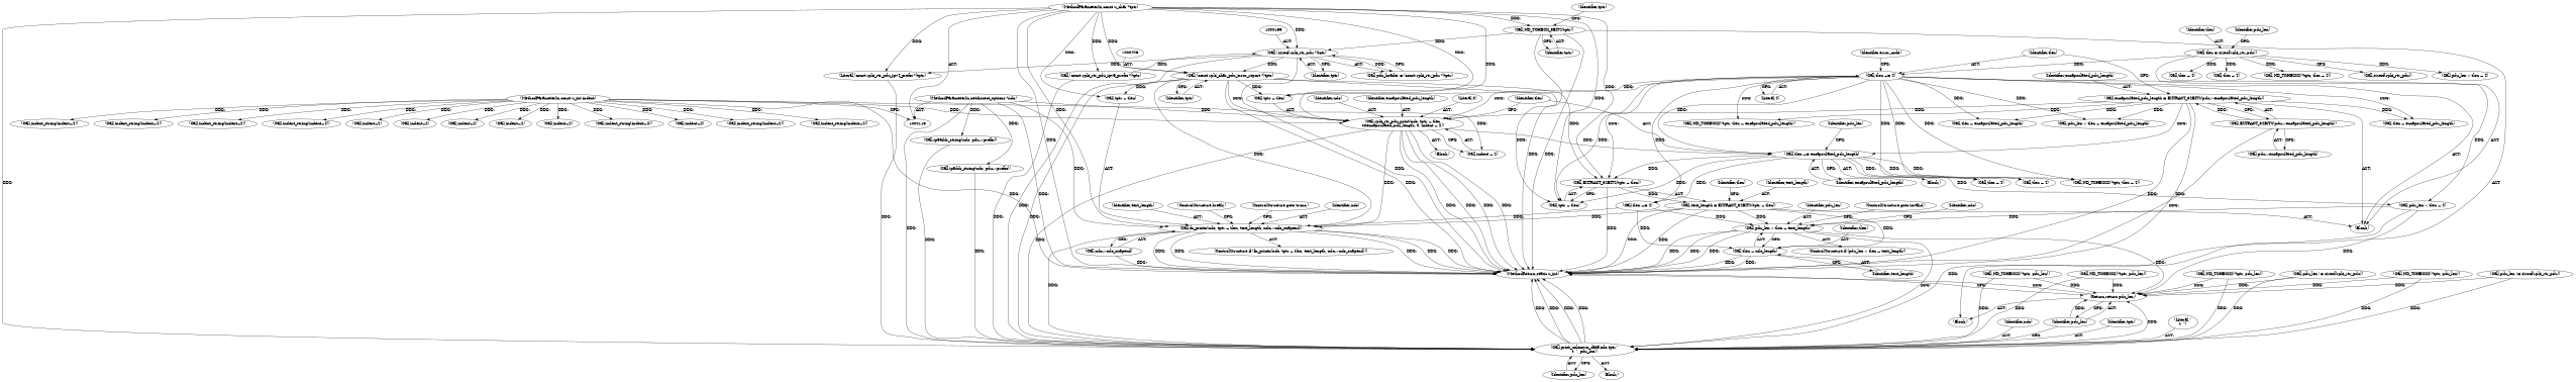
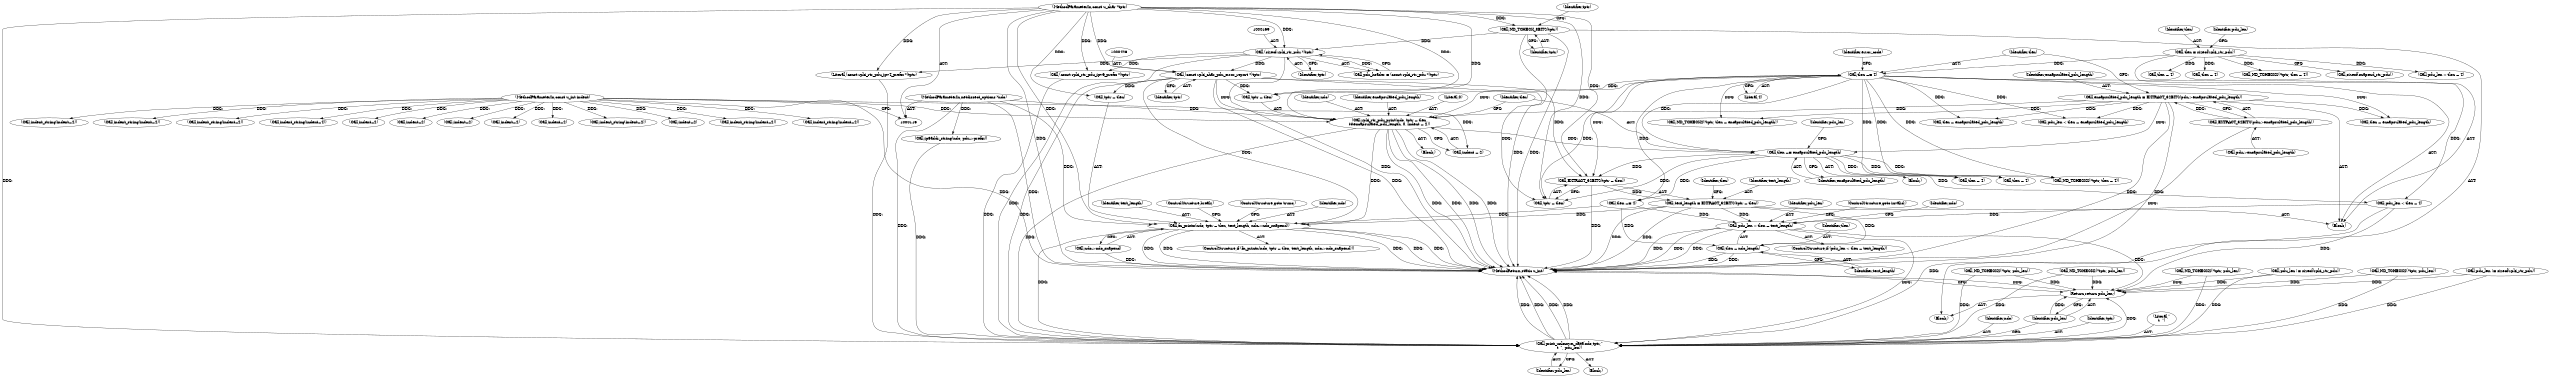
  digraph {
    n1 [label="(Call,text_length = EXTRACT_32BITS(tptr + tlen))"]
    n2 [label="(Call,pdu_len < tlen + text_length)"]
    n3 [label="(Call,tlen + ndo_length)"]
    n4 [label="(Call,fn_printn(ndo, tptr + tlen, text_length, ndo->ndo_snapend))"]
    n5 [label="(MethodReturn,static u_int)"]
    n6 [label="(Block,)"]
    n7 [label="(Call,EXTRACT_32BITS(tptr + tlen))"]
    n8 [label="(Call,tptr + tlen)"]
    n9 [label="(Call,print_unknown_data(ndo,tptr,\"\n\t  \", pdu_len))"]
    n10 [label="(Return,return pdu_len;)"]
    n11 [label="(ControlStructure,if (pdu_len < tlen + text_length))"]
    n12 [label="(Identifier,text_length)"]
    n13 [label="(Call,ndo->ndo_snapend)"]
    n14 [label="(ControlStructure,if (fn_printn(ndo, tptr + tlen, text_length, ndo->ndo_snapend)))"]
    n15 [label="(Call,(const rpki_char_pdu_error_report *)tptr)"]
    n16 [label="(Call,rpki_rtr_pdu_print(ndo, tptr + tlen,\n\t\t\tencapsulated_pdu_length, 0, indent + 2))"]
    n17 [label="(Call,tptr + tlen)"]
    n18 [label="(Call,tptr + tlen)"]
    n19 [label="(Identifier,tptr)"]
    n20 [label="(Call,tlen += encapsulated_pdu_length)"]
    n21 [label="(Block,)"]
    n22 [label="(Call,indent + 2)"]
    n23 [label="(Identifier,pdu_len)"]
    n24 [label="(Block,)"]
    n25 [label="(Call,(sizeof rpki_rtr_pdu *)tptr)"]
    n26 [label="(Call,(const rpki_rtr_pdu_ipv6_prefix *)tptr)"]
    n27 [label="(Identifier,tptr)"]
    n28 [label="(Call,pdu_header = (const rpki_rtr_pdu *)tptr)"]
    n29 [label="(Literal,(const rpki_rtr_pdu_ipv4_prefix *)tptr)"]
    n30 [label="(Call,ND_TCHECK_8BITS(tptr))"]
    n31 [label="(Identifier,tptr)"]
    n32 [label="(Block,)"]
    n33 [label="(MethodParameterIn,const u_char *tptr)"]
    1000116
    n35 [label="(Block,)"]
    n36 [label="(Call,tlen + 4)"]
    n37 [label="(Call,pdu_len < tlen + 4)"]
    n38 [label="(Identifier,encapsulated_pdu_length)"]
    n39 [label="(Call,tlen + 4)"]
    n40 [label="(Call,tlen += 4)"]
    n41 [label="(Call,ND_TCHECK2(*tptr, tlen + 4))"]
    n42 [label="(MethodParameterIn,netdissect_options *ndo)"]
    n43 [label="(Call,ip6addr_string(ndo, pdu->prefix))"]
-   n44 [label="(Call,ipaddr_string(ndo, pdu->prefix))"]
    n45 [label="(Call,encapsulated_pdu_length = EXTRACT_32BITS(pdu->encapsulated_pdu_length))"]
    n46 [label="(Call,EXTRACT_32BITS(pdu->encapsulated_pdu_length))"]
    n47 [label="(Call,tlen + encapsulated_pdu_length)"]
    n48 [label="(Call,ND_TCHECK2(*tptr, tlen + encapsulated_pdu_length))"]
    n49 [label="(Call,tlen + encapsulated_pdu_length)"]
    n50 [label="(Call,pdu_len < tlen + encapsulated_pdu_length)"]
    n51 [label="(Call,pdu->encapsulated_pdu_length)"]
    n52 [label="(Call,tlen += 4)"]
    n53 [label="(Literal,4)"]
    n54 [label="(Call,tlen = sizeof(rpki_rtr_pdu))"]
    n55 [label="(Call,tlen + 4)"]
    n56 [label="(Call,tlen + 4)"]
    n57 [label="(Call,ND_TCHECK2(*tptr, tlen + 4))"]
-   n58 [label="(Call,sizeof(rpki_rtr_pdu))"]
+   n58 [label="(Call,sizeof(snapend_rtr_pdu))"]
    n59 [label="(Call,pdu_len < tlen + 4)"]
    n60 [label="(MethodParameterIn,const u_int indent)"]
    n61 [label="(Call,indent+2)"]
    n62 [label="(Call,indent+2)"]
    n63 [label="(Call,indent+2)"]
    n64 [label="(Call,indent_string(indent+2))"]
    n65 [label="(Call,indent+2)"]
    n66 [label="(Call,indent_string(indent+2))"]
    n67 [label="(Call,indent_string(indent+2))"]
    n68 [label="(Call,indent_string(indent+2))"]
    n69 [label="(Call,indent_string(indent+2))"]
    n70 [label="(Call,indent_string(indent+2))"]
    n71 [label="(Call,indent_string(indent+4))"]
    n72 [label="(Call,indent+2)"]
    n73 [label="(Call,indent+2)"]
    n74 [label="(Identifier,pdu_len)"]
    n75 [label="(Identifier,encapsulated_pdu_length)"]
    n76 [label="(Identifier,text_length)"]
    n77 [label="(Identifier,ndo)"]
    n78 [label="(Identifier,ndo)"]
    n79 [label="(Identifier,ndo)"]
    n80 [label="(Call,ND_TCHECK2(*tptr, pdu_len))"]
    n81 [label="(Identifier,pdu_len)"]
    n82 [label="(Identifier,tlen)"]
    n83 [label="(Identifier,tlen)"]
    n84 [label="(Identifier,encapsulated_pdu_length)"]
    n85 [label="(Identifier,text_length)"]
    n86 [label="(ControlStructure,break;)"]
    n87 [label="(ControlStructure,goto trunc;)"]
    n88 [label="(Identifier,tptr)"]
    n89 [label="(Literal,0)"]
    n90 [label="(Identifier,ndo)"]
    n91 [label="(Call,ND_TCHECK2(*tptr, pdu_len))"]
    n92 [label="(Identifier,pdu_len)"]
    n93 [label="(Identifier,tlen)"]
    n94 [label="(Literal,\"\n\t  \")"]
    n95 [label="(Identifier,error_code)"]
    n96 [label="(Call,ND_TCHECK2(*tptr, pdu_len))"]
    n97 [label="(Call,pdu_len != sizeof(rpki_rtr_pdu))"]
    n98 [label="(Identifier,tlen)"]
    n99 [label="(Identifier,tlen)"]
    n100 [label="(ControlStructure,goto invalid;)"]
    n101 [label="(Call,ND_TCHECK2(*tptr, pdu_len))"]
    n102 [label="(Call,pdu_len != sizeof(rpki_rtr_pdu))"]
    n103 [label="(Identifier,tptr)"]
    n104 [label="(Identifier,pdu_len)"]
    1000426
    1000169
    n1 -> n2 [label="DDG: "]
    n1 -> n3 [label="DDG: "]
    n1 -> n4 [label="DDG: "]
    n1 -> n5 [label="DDG: "]
    n1 -> n5 [label="DDG: "]
    n1 -> n6 [label="AST: "]
-   n2 -> n3 [label="CFG: "]
    n2 -> n5 [label="DDG: "]
    n2 -> n5 [label="DDG: "]
    n2 -> n5 [label="DDG: "]
    n2 -> n9 [label="DDG: "]
    n2 -> n10 [label="DDG: "]
    n2 -> n11 [label="AST: "]
    n3 -> n2 [label="AST: "]
    n3 -> n5 [label="DDG: "]
    n3 -> n5 [label="DDG: "]
    n3 -> n12 [label="CFG: "]
    n4 -> n5 [label="DDG: "]
    n4 -> n5 [label="DDG: "]
    n4 -> n5 [label="DDG: "]
    n4 -> n5 [label="DDG: "]
    n4 -> n5 [label="DDG: "]
    n4 -> n9 [label="DDG: "]
    n4 -> n13 [label="CFG: "]
    n4 -> n14 [label="AST: "]
    n5 -> n10 [label="CFG: "]
    n7 -> n1 [label="AST: "]
    n7 -> n1 [label="DDG: "]
    n7 -> n5 [label="DDG: "]
    n7 -> n8 [label="CFG: "]
    n8 -> n7 [label="AST: "]
    n9 -> n5 [label="DDG: "]
    n9 -> n5 [label="DDG: "]
    n9 -> n5 [label="DDG: "]
    n9 -> n5 [label="DDG: "]
    n9 -> n10 [label="DDG: "]
    n9 -> n23 [label="CFG: "]
    n9 -> n24 [label="AST: "]
    n10 -> n5 [label="DDG: "]
    n10 -> n32 [label="AST: "]
    n10 -> n74 [label="CFG: "]
    n12 -> n3 [label="AST: "]
    n13 -> n4 [label="AST: "]
    n13 -> n5 [label="DDG: "]
    n15 -> n4 [label="DDG: "]
    n15 -> n5 [label="DDG: "]
    n15 -> n7 [label="DDG: "]
    n15 -> n8 [label="DDG: "]
    n15 -> n9 [label="DDG: "]
    n15 -> n16 [label="DDG: "]
    n15 -> n17 [label="DDG: "]
    n15 -> n18 [label="DDG: "]
    n15 -> n19 [label="CFG: "]
    n16 -> n4 [label="DDG: "]
    n16 -> n5 [label="DDG: "]
    n16 -> n5 [label="DDG: "]
    n16 -> n5 [label="DDG: "]
    n16 -> n5 [label="DDG: "]
    n16 -> n9 [label="DDG: "]
    n16 -> n20 [label="DDG: "]
    n16 -> n21 [label="AST: "]
    n16 -> n22 [label="CFG: "]
    n17 -> n16 [label="AST: "]
    n18 -> n4 [label="AST: "]
    n19 -> n15 [label="AST: "]
    n20 -> n7 [label="DDG: "]
    n20 -> n8 [label="DDG: "]
    n20 -> n35 [label="AST: "]
    n20 -> n36 [label="DDG: "]
    n20 -> n37 [label="DDG: "]
    n20 -> n38 [label="CFG: "]
    n20 -> n39 [label="DDG: "]
    n20 -> n40 [label="DDG: "]
    n20 -> n41 [label="DDG: "]
    n22 -> n16 [label="AST: "]
    n23 -> n9 [label="AST: "]
    n25 -> n5 [label="DDG: "]
    n25 -> n9 [label="DDG: "]
    n25 -> n15 [label="DDG: "]
-   n26 -> n25 [label="DDG: "]
+   n25 -> n26 [label="DDG: "]
    n25 -> n27 [label="CFG: "]
    n25 -> n28 [label="AST: "]
    n25 -> n28 [label="DDG: "]
    n25 -> n29 [label="DDG: "]
    n26 -> n9 [label="DDG: "]
    n27 -> n25 [label="AST: "]
    n28 -> n25 [label="CFG: "]
    n29 -> n9 [label="DDG: "]
    n30 -> n5 [label="DDG: "]
    n30 -> n5 [label="DDG: "]
    n30 -> n25 [label="DDG: "]
    n30 -> n31 [label="CFG: "]
    n30 -> n32 [label="AST: "]
    n31 -> n30 [label="AST: "]
    n33 -> n4 [label="DDG: "]
    n33 -> n5 [label="DDG: "]
    n33 -> n7 [label="DDG: "]
    n33 -> n8 [label="DDG: "]
    n33 -> n9 [label="DDG: "]
    n33 -> n15 [label="DDG: "]
    n33 -> n16 [label="DDG: "]
    n33 -> n17 [label="DDG: "]
    n33 -> n18 [label="DDG: "]
    n33 -> n25 [label="DDG: "]
    n33 -> n26 [label="DDG: "]
    n33 -> n29 [label="DDG: "]
    n33 -> n30 [label="DDG: "]
    n33 -> 1000116 [label="AST: "]
    n37 -> n2 [label="DDG: "]
    n37 -> n9 [label="DDG: "]
    n37 -> n10 [label="DDG: "]
    n38 -> n20 [label="AST: "]
    n40 -> n2 [label="DDG: "]
    n40 -> n3 [label="DDG: "]
    n40 -> n4 [label="DDG: "]
    n42 -> n4 [label="DDG: "]
    n42 -> n5 [label="DDG: "]
    n42 -> n9 [label="DDG: "]
    n42 -> n16 [label="DDG: "]
    n42 -> 1000116 [label="AST: "]
    n42 -> n43 [label="DDG: "]
-   n42 -> n44 [label="DDG: "]
    n43 -> n9 [label="DDG: "]
-   n44 -> n9 [label="DDG: "]
    n45 -> n5 [label="DDG: "]
    n45 -> n5 [label="DDG: "]
    n45 -> n6 [label="AST: "]
    n45 -> n16 [label="DDG: "]
    n45 -> n20 [label="DDG: "]
    n45 -> n46 [label="CFG: "]
    n45 -> n47 [label="DDG: "]
    n45 -> n48 [label="DDG: "]
    n45 -> n49 [label="DDG: "]
    n45 -> n50 [label="DDG: "]
    n46 -> n5 [label="DDG: "]
    n46 -> n45 [label="AST: "]
    n46 -> n45 [label="DDG: "]
-   n46 -> n51 [label="CFG: "]
    n51 -> n46 [label="AST: "]
    n52 -> n6 [label="AST: "]
    n52 -> n7 [label="DDG: "]
    n52 -> n8 [label="DDG: "]
    n52 -> n16 [label="DDG: "]
    n52 -> n17 [label="DDG: "]
    n52 -> n20 [label="DDG: "]
    n52 -> n36 [label="DDG: "]
    n52 -> n37 [label="DDG: "]
    n52 -> n39 [label="DDG: "]
    n52 -> n40 [label="DDG: "]
    n52 -> n41 [label="DDG: "]
    n52 -> n47 [label="DDG: "]
    n52 -> n48 [label="DDG: "]
    n52 -> n49 [label="DDG: "]
    n52 -> n50 [label="DDG: "]
    n52 -> n53 [label="CFG: "]
    n53 -> n52 [label="AST: "]
    n54 -> n6 [label="AST: "]
    n54 -> n52 [label="DDG: "]
    n54 -> n55 [label="DDG: "]
    n54 -> n56 [label="DDG: "]
    n54 -> n57 [label="DDG: "]
    n54 -> n58 [label="CFG: "]
    n54 -> n59 [label="DDG: "]
    n60 -> n5 [label="DDG: "]
    n60 -> n16 [label="DDG: "]
    n60 -> n22 [label="DDG: "]
    n60 -> 1000116 [label="CFG: "]
    n60 -> n61 [label="DDG: "]
    n60 -> n62 [label="DDG: "]
    n60 -> n63 [label="DDG: "]
    n60 -> n64 [label="DDG: "]
    n60 -> n65 [label="DDG: "]
    n60 -> n66 [label="DDG: "]
    n60 -> n67 [label="DDG: "]
    n60 -> n68 [label="DDG: "]
    n60 -> n69 [label="DDG: "]
    n60 -> n70 [label="DDG: "]
    n60 -> n71 [label="DDG: "]
    n60 -> n72 [label="DDG: "]
    n60 -> n73 [label="DDG: "]
    n74 -> n9 [label="CFG: "]
    n74 -> n10 [label="AST: "]
    n74 -> n10 [label="DDG: "]
    n75 -> n45 [label="AST: "]
    n76 -> n4 [label="AST: "]
    n77 -> n2 [label="CFG: "]
    n78 -> n16 [label="AST: "]
    n79 -> n9 [label="AST: "]
    n80 -> n9 [label="DDG: "]
    n80 -> n10 [label="DDG: "]
    n81 -> n2 [label="AST: "]
    n82 -> n54 [label="AST: "]
    n83 -> n1 [label="CFG: "]
    n84 -> n16 [label="AST: "]
    n85 -> n1 [label="AST: "]
    n86 -> n4 [label="CFG: "]
    n87 -> n4 [label="CFG: "]
    n88 -> n9 [label="AST: "]
    n89 -> n16 [label="AST: "]
    n90 -> n4 [label="AST: "]
    n91 -> n9 [label="DDG: "]
    n91 -> n10 [label="DDG: "]
    n92 -> n54 [label="CFG: "]
    n93 -> n16 [label="CFG: "]
    n93 -> n20 [label="AST: "]
    n94 -> n9 [label="AST: "]
    n95 -> n52 [label="CFG: "]
    n96 -> n9 [label="DDG: "]
    n96 -> n10 [label="DDG: "]
    n97 -> n9 [label="DDG: "]
    n97 -> n10 [label="DDG: "]
    n98 -> n3 [label="AST: "]
    n99 -> n45 [label="CFG: "]
    n99 -> n52 [label="AST: "]
    n100 -> n2 [label="CFG: "]
    n101 -> n9 [label="DDG: "]
    n101 -> n10 [label="DDG: "]
    n102 -> n9 [label="DDG: "]
    n102 -> n10 [label="DDG: "]
    n103 -> n30 [label="CFG: "]
    n104 -> n20 [label="CFG: "]
    1000426 -> n15 [label="AST: "]
    1000169 -> n25 [label="AST: "]
  }
